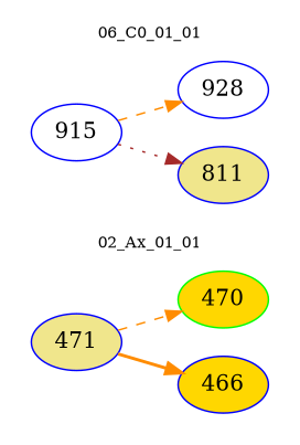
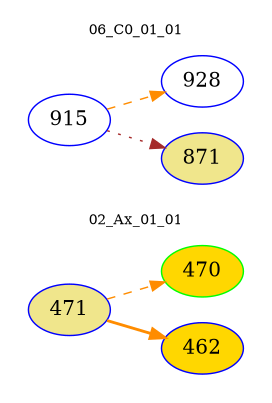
  digraph {
    rankdir=LR
    node [color=blue fillcolor=khaki style=filled]
    edge [color=darkorange style=dashed]
    n1 [label=471]
-   n2 [fillcolor=gold label=466]
+   n2 [fillcolor=gold label=462]
    n3 [color=green fillcolor=gold label=470]
    n4 [fillcolor=white label=915]
-   n5 [label=811]
+   n5 [label=871]
    n6 [fillcolor=white label=928]
    subgraph cluster_1 {
      color=white
      fontsize=10
      label="02_Ax_01_01"
      n1
      n2
      n3
    }
    subgraph cluster_2 {
      color=white
      fontsize=10
      label="06_C0_01_01"
      n4
      n5
      n6
    }
    n1 -> n2 [style=bold]
    n1 -> n3
    n4 -> n5 [color=brown style=dotted]
    n4 -> n6
  }
